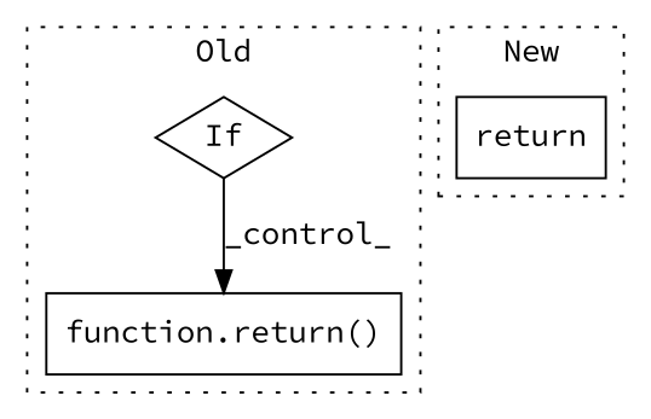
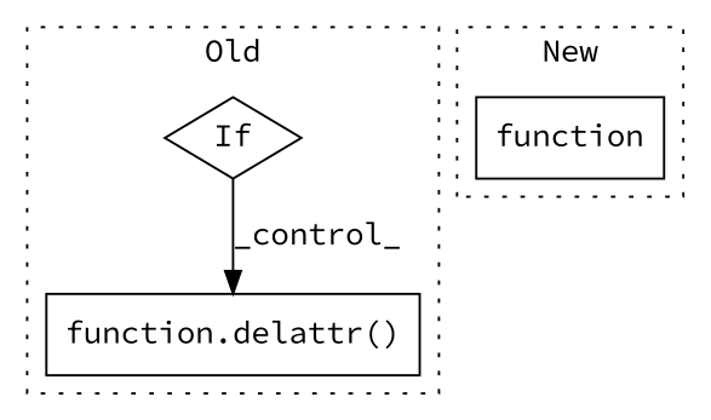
  digraph {
    fontname="Source Code Pro"
    node [shape=box fontname="Source Code Pro"]
-   n1 [a=75 l="8,1" label="function.return()" s="12666,12685"]
+   n1 [a=75 l="8,1" label="function.delattr()" s="12666,12685"]
    n2 [a=96 l=3 label=If s=12615 shape=diamond]
-   n3 [a=93 l=7 label=return s=12875]
+   n3 [a=93 l=7 label=function s=12875]
    subgraph cluster_1 {
      label=Old
      style=dotted
      n1
      n2
    }
    subgraph cluster_2 {
      label=New
      style=dotted
      n3
    }
    n2 -> n1 [label=_control_ fontname="Source Code Pro"]
  }
